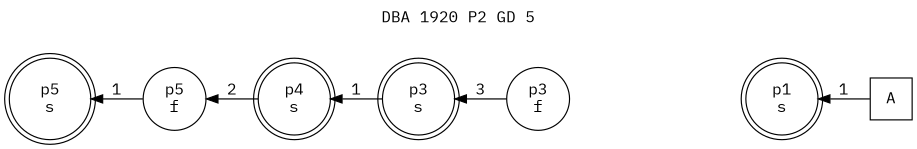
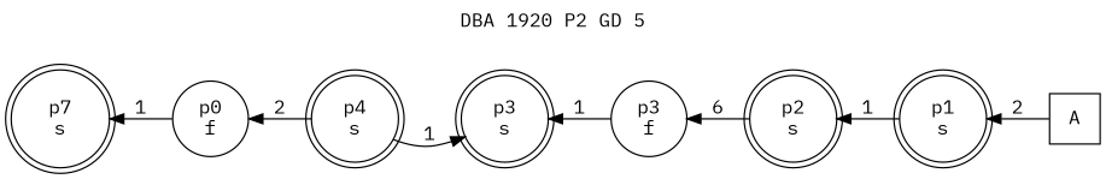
  digraph {
    fontname="IBM Plex Mono"
    label=" DBA 1920 P2 GD 5 "
    labelloc=tl
    rankdir=RL
    node [fontname="IBM Plex Mono" shape=doublecircle]
    edge [fontname="IBM Plex Mono"]
    n1 [label=A shape=square]
    n2 [label="p1\ns"]
+   n3 [label="p2\ns"]
    n4 [label="p3\nf" shape=circle]
    n5 [label="p3\ns"]
    n6 [label="p4\ns"]
-   n7 [label="p5\nf" shape=circle]
-   n8 [label="p5\ns"]
-   n1 -> n2 [label=1]
-   n4 -> n5 [label=3]
-   n5 -> n6 [label=1]
+   n7 [label="p0\nf" shape=circle]
+   n8 [label="p7\ns"]
+   n1 -> n2 [label=2]
+   n2 -> n3 [label=1]
+   n3 -> n4 [label=6]
+   n4 -> n5 [label=1]
+   n6 -> n5 [label=1]
    n6 -> n7 [label=2]
    n7 -> n8 [label=1]
  }
